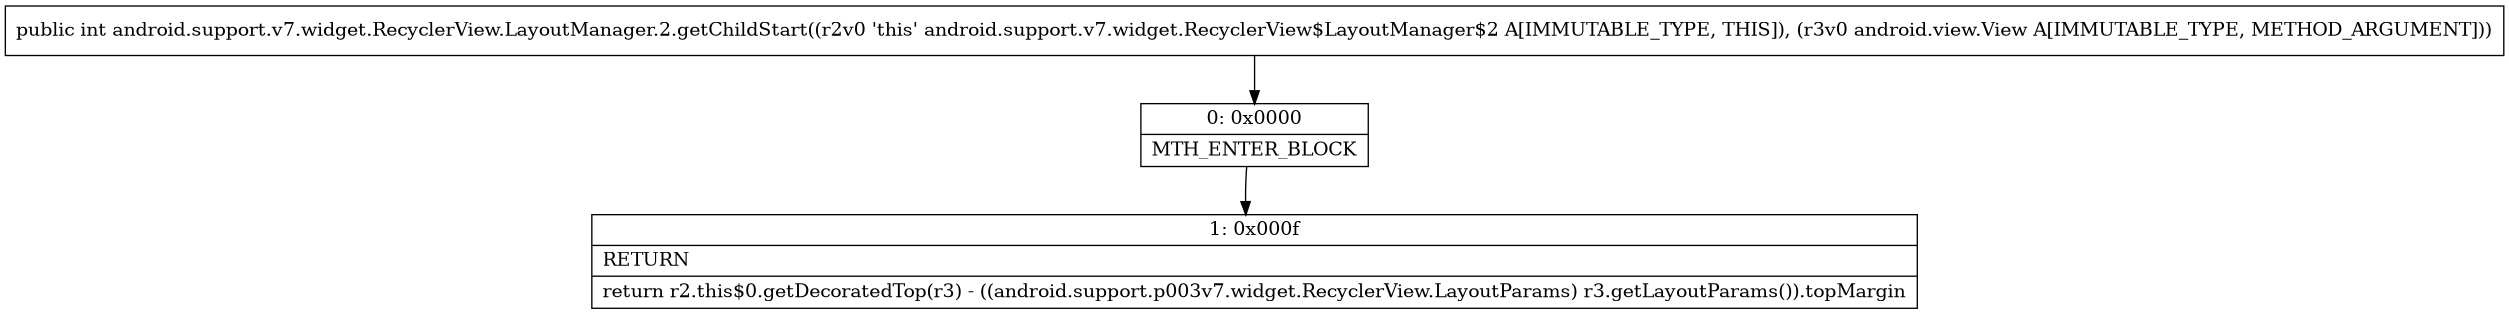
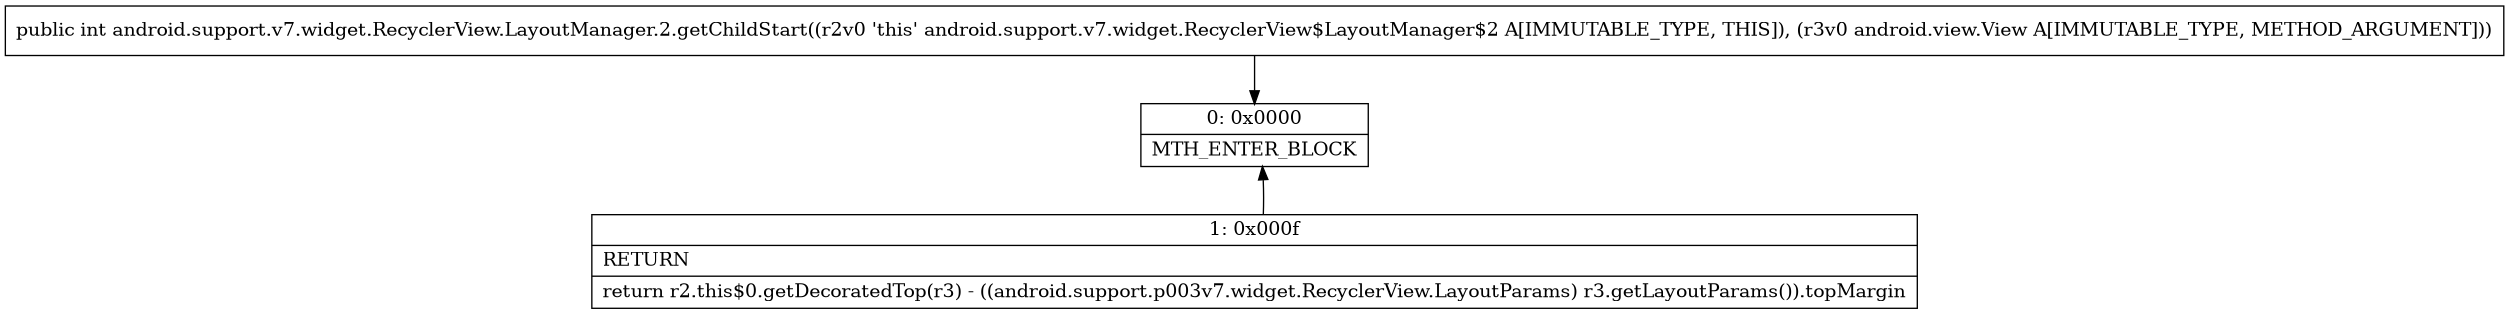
  digraph {
    node [shape=record]
    n1 [label="{0\:\ 0x0000|MTH_ENTER_BLOCK\l}"]
    n2 [label="{1\:\ 0x000f|RETURN\l|return r2.this$0.getDecoratedTop(r3) \- ((android.support.p003v7.widget.RecyclerView.LayoutParams) r3.getLayoutParams()).topMargin\l}"]
    n3 [label="{public int android.support.v7.widget.RecyclerView.LayoutManager.2.getChildStart((r2v0 'this' android.support.v7.widget.RecyclerView$LayoutManager$2 A[IMMUTABLE_TYPE, THIS]), (r3v0 android.view.View A[IMMUTABLE_TYPE, METHOD_ARGUMENT])) }"]
-   n1 -> n2
+   n2 -> n1
    n3 -> n1
  }
